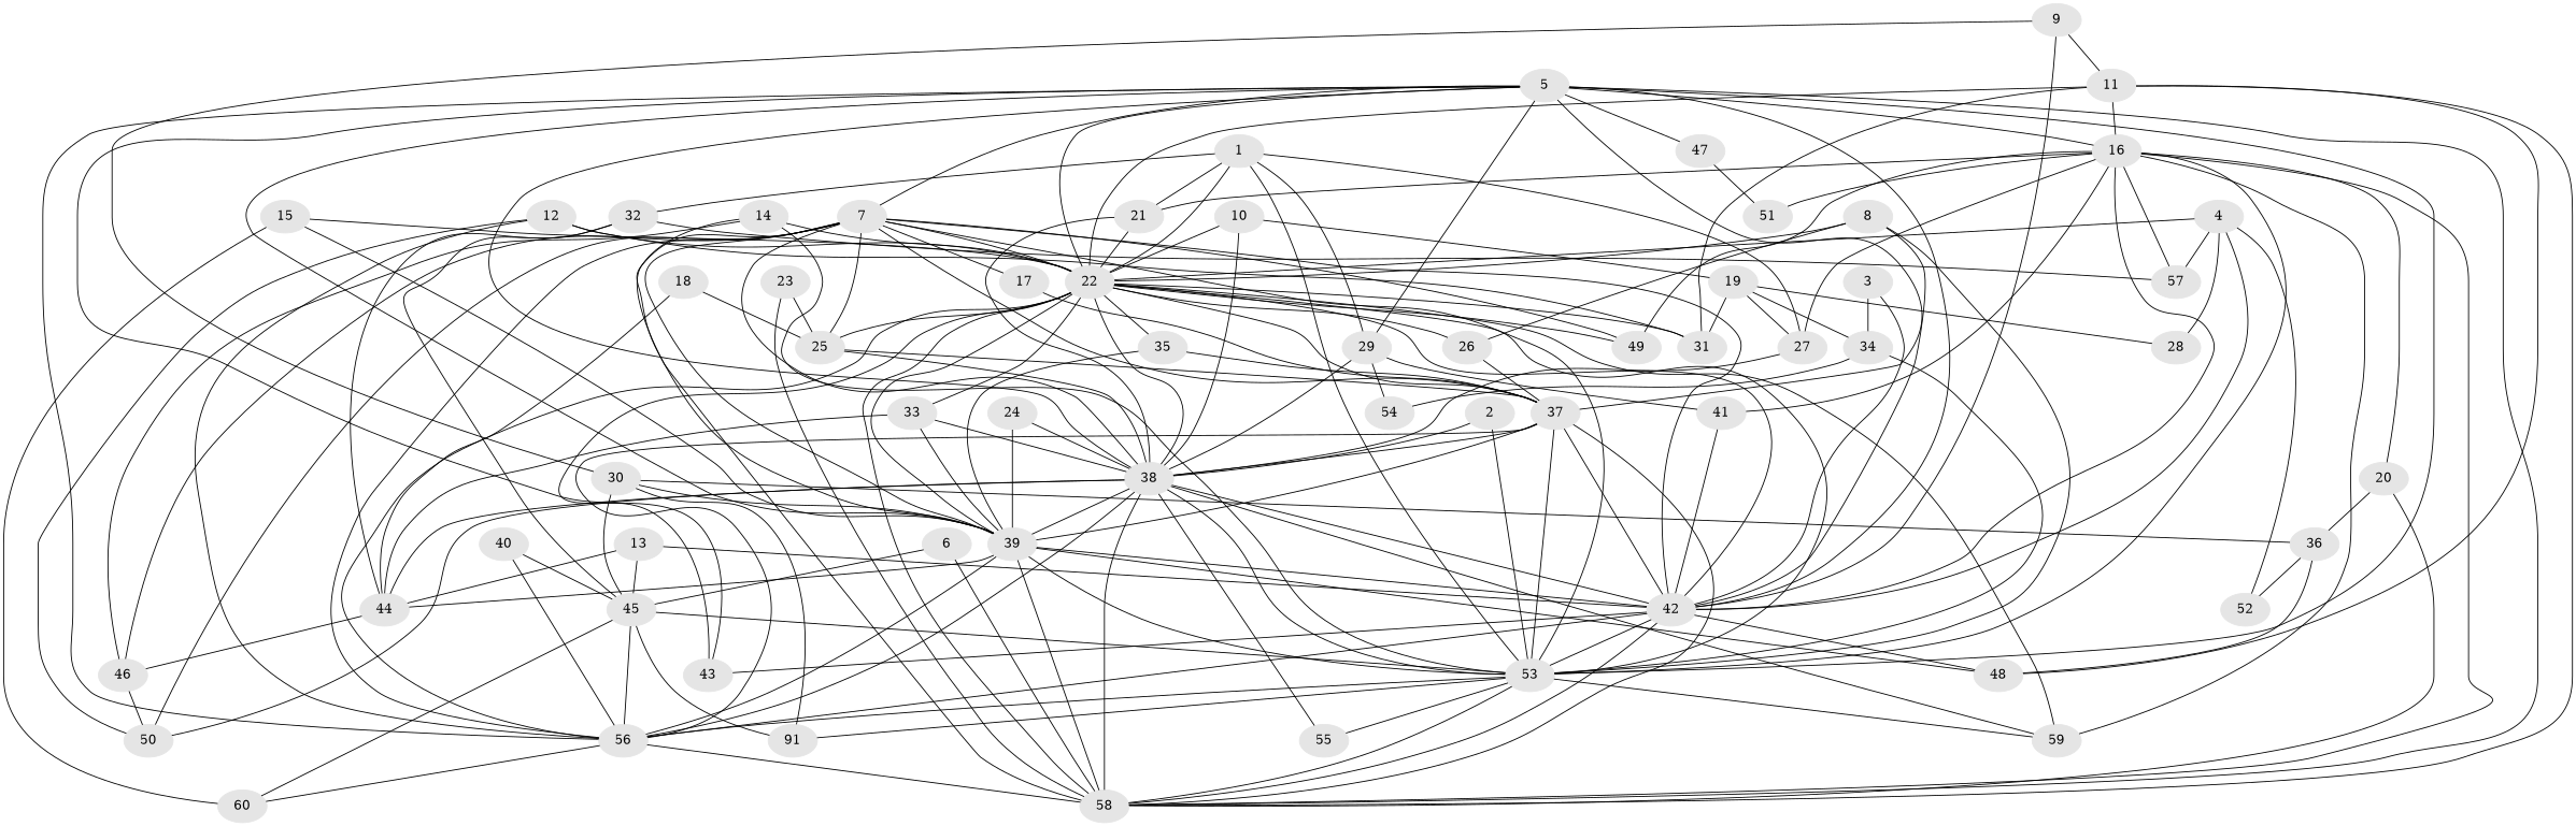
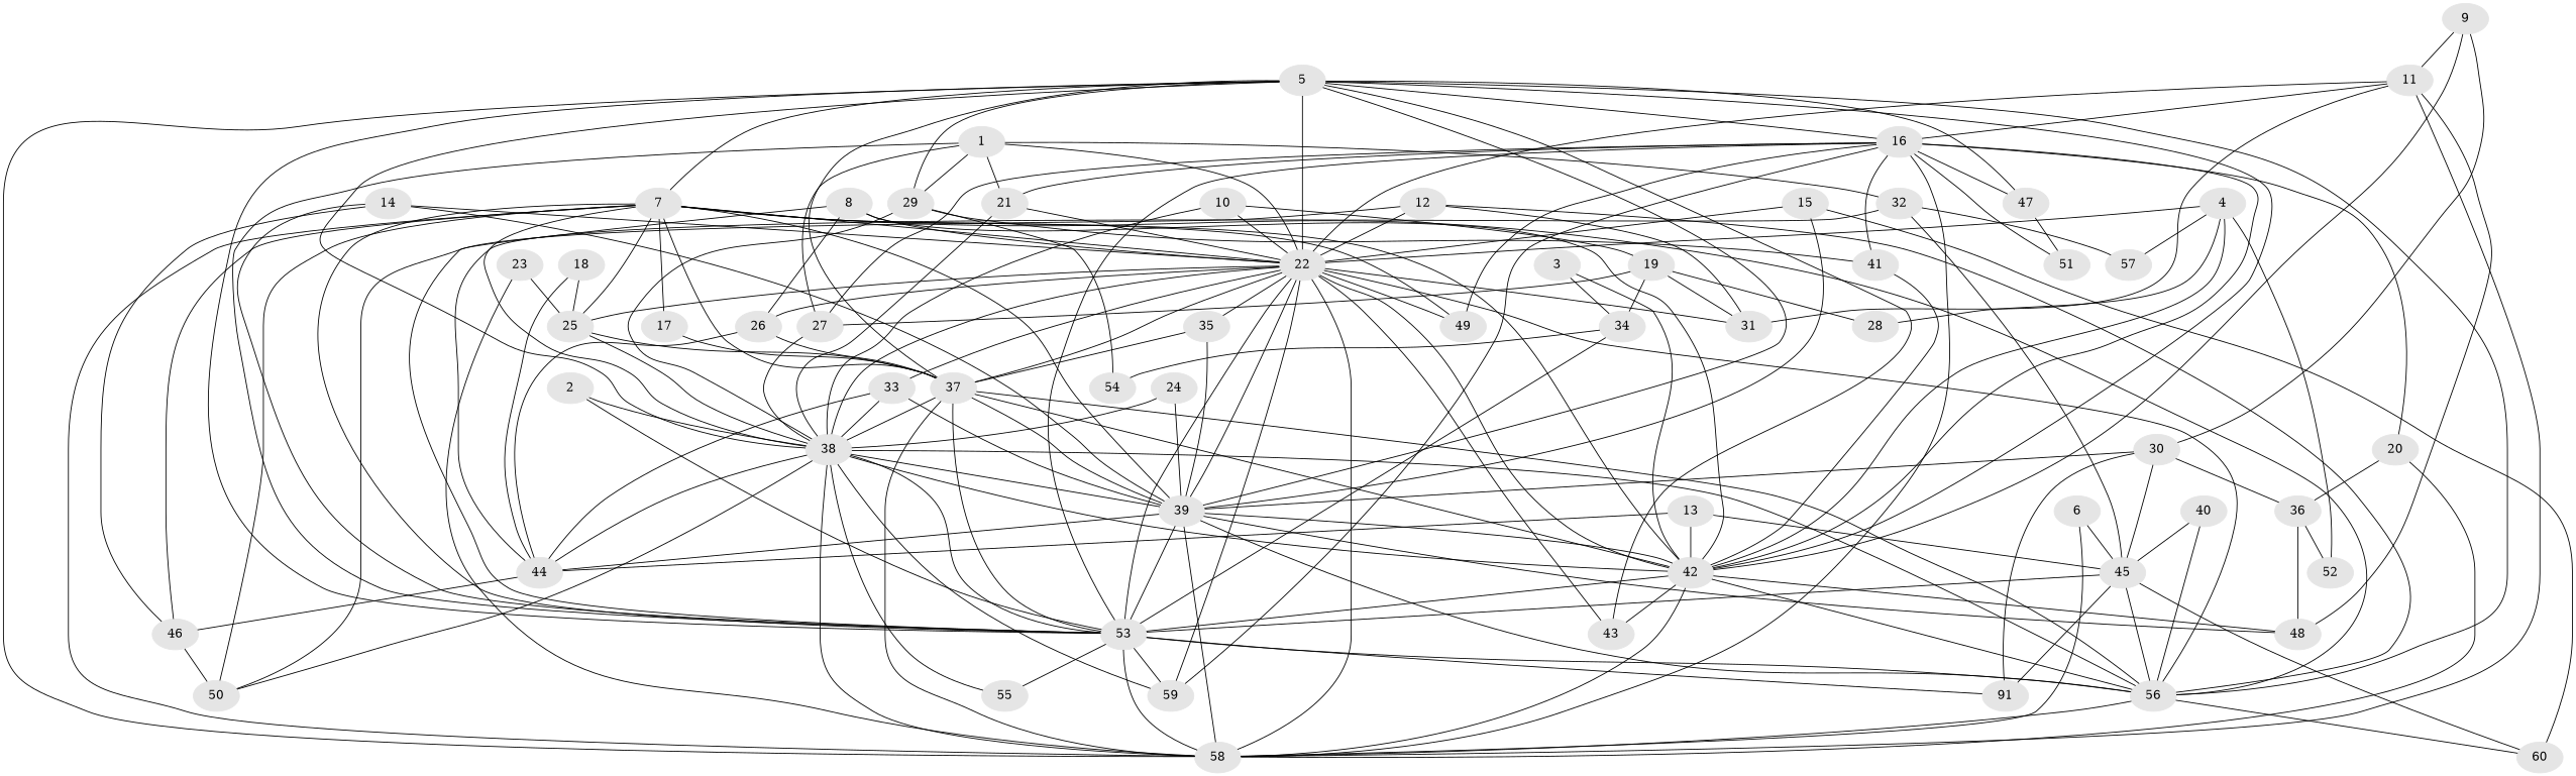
  graph {
    node [color=gray90 style=filled]
    edge [weight=1.0]
    1
    21
    22
    27
    29
    32
    53
    38
    42
    37
    39
    43
    56
    58
    25
    49
    26
    31
    59
    33
    35
    41
    54
    57
    45
    44
    n27 [label=91]
    55
    2
    50
    3
    34
    48
    4
    28
    52
    5
    7
    16
    47
    17
    46
    20
    51
    60
    6
    8
    9
    11
    30
    36
    10
    19
    12
    13
    14
    15
    18
    23
    24
    40
    1 -- 21
    1 -- 22
    1 -- 27
    1 -- 29
    1 -- 32
    1 -- 53
    21 -- 22
    21 -- 38
    22 -- 53
    22 -- 38 [weight=2.0]
    22 -- 42 [weight=2.0]
    22 -- 37
    22 -- 39 [weight=2.0]
    22 -- 43
    22 -- 56 [weight=2.0]
    22 -- 58 [weight=3.0]
    22 -- 25
    22 -- 49
    22 -- 26
    22 -- 31
    22 -- 59
    22 -- 33
    22 -- 35
    27 -- 38
    29 -- 38
    29 -- 41
    29 -- 54
    32 -- 57
    32 -- 45
    32 -- 44
    53 -- 56
    53 -- 58
    53 -- 59
    53 -- n27
    53 -- 55
    38 -- 53
    38 -- 42
    38 -- 39 [weight=2.0]
    38 -- 56
    38 -- 58 [weight=2.0]
    38 -- 59
    38 -- 44
    38 -- 55
    38 -- 50
    42 -- 53 [weight=3.0]
    42 -- 43
    42 -- 56
    42 -- 58
    42 -- 48
    37 -- 53
    37 -- 38 [weight=3.0]
    37 -- 42
    37 -- 39
    37 -- 56 [weight=2.0]
    37 -- 58
    39 -- 53
    39 -- 42
    39 -- 56
    39 -- 58
    39 -- 44
    39 -- 48
    56 -- 58
    56 -- 60
    25 -- 38
    25 -- 37
    26 -- 37
+   26 -- 44
    33 -- 38
    33 -- 39
    33 -- 44
    35 -- 37
    35 -- 39
    41 -- 42
    45 -- 53 [weight=2.0]
    45 -- 56
    45 -- n27
    45 -- 60
    44 -- 46
    2 -- 53
    2 -- 38
    3 -- 42
    3 -- 34
    34 -- 53
    34 -- 54
    4 -- 22 [weight=2.0]
    4 -- 42
    4 -- 57
    4 -- 28
    4 -- 52
    5 -- 22 [weight=2.0]
    5 -- 29
    5 -- 53
    5 -- 38
    5 -- 42
    5 -- 37
    5 -- 39
    5 -- 43
    5 -- 56
    5 -- 58 [weight=2.0]
    5 -- 7
    5 -- 16
    5 -- 47
    7 -- 22
    7 -- 53
    7 -- 38 [weight=3.0]
    7 -- 42 [weight=2.0]
    7 -- 37
    7 -- 39
    7 -- 56
    7 -- 58 [weight=2.0]
    7 -- 25
    7 -- 49
    7 -- 50
    7 -- 17
    7 -- 46
    16 -- 21
    16 -- 27
    16 -- 53
    16 -- 42 [weight=2.0]
    16 -- 58
    16 -- 49
    16 -- 59
    16 -- 41
-   16 -- 57
+   16 -- 47
    16 -- 20
    16 -- 51
    47 -- 51
    17 -- 37
    46 -- 50
    20 -- 58
    20 -- 36
    6 -- 58
    6 -- 45
    8 -- 22
    8 -- 53
    8 -- 42
    8 -- 26
    9 -- 42
    9 -- 11
    9 -- 30
    11 -- 22
    11 -- 58
    11 -- 31
    11 -- 48
    11 -- 16
    30 -- 39
    30 -- 45
    30 -- n27 [weight=2.0]
    30 -- 36
    36 -- 48
    36 -- 52
    10 -- 22
    10 -- 38
    10 -- 19
    19 -- 27
    19 -- 31
    19 -- 34
    19 -- 28
    12 -- 22
    12 -- 56
    12 -- 31
    12 -- 50
    13 -- 42
    13 -- 45
    13 -- 44
    14 -- 22
    14 -- 53
    14 -- 39
    14 -- 46
    15 -- 22
    15 -- 39
    15 -- 60
    18 -- 25
    18 -- 44
    23 -- 58
    23 -- 25
    24 -- 38
    24 -- 39 [weight=2.0]
    40 -- 56
    40 -- 45
  }
